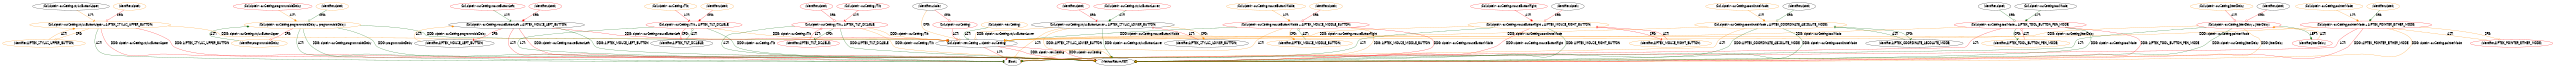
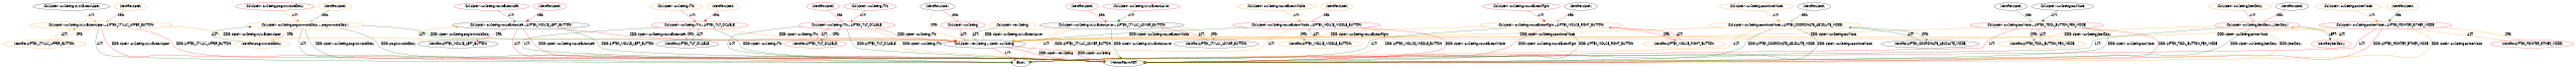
  digraph {
    fontname=Lato
    node [color=darkorange fontname=Lato]
    edge [arrowhead=odot color=red fontname=Lato]
    n1 [color=black label="(Call,aiptek->newSetting = aiptek->curSetting)"]
    n2 [color=black label="(MethodReturn,RET)"]
    n3 [color=black label="(Block,)"]
    n4 [color=red label="(Call,aiptek->curSetting)"]
    n5 [color=red label="(Call,aiptek->curSetting.pointerMode = AIPTEK_POINTER_EITHER_MODE)"]
    n6 [color=red label="(Identifier,AIPTEK_POINTER_EITHER_MODE)"]
    n7 [label="(Call,aiptek->curSetting.programmableDelay = programmableDelay)"]
    n8 [label="(Identifier,programmableDelay)"]
    n9 [label="(Call,aiptek->curSetting.stylusButtonUpper = AIPTEK_STYLUS_UPPER_BUTTON)"]
    n10 [label="(Identifier,AIPTEK_STYLUS_UPPER_BUTTON)"]
    n11 [color=black label="(Call,aiptek->curSetting.mouseButtonLeft = AIPTEK_MOUSE_LEFT_BUTTON)"]
    n12 [color=black label="(Identifier,AIPTEK_MOUSE_LEFT_BUTTON)"]
    n13 [color=red label="(Call,aiptek->curSetting.xTilt = AIPTEK_TILT_DISABLE)"]
    n14 [color=black label="(Identifier,AIPTEK_TILT_DISABLE)"]
    n15 [color=red label="(Call,aiptek->curSetting.yTilt = AIPTEK_TILT_DISABLE)"]
    n16 [color=red label="(Identifier,AIPTEK_TILT_DISABLE)"]
    n17 [color=red label="(Call,aiptek->curSetting.mouseButtonMiddle = AIPTEK_MOUSE_MIDDLE_BUTTON)"]
    n18 [label="(Identifier,AIPTEK_MOUSE_MIDDLE_BUTTON)"]
    n19 [color=red label="(Call,aiptek->curSetting.toolMode = AIPTEK_TOOL_BUTTON_PEN_MODE)"]
    n20 [label="(Identifier,AIPTEK_TOOL_BUTTON_PEN_MODE)"]
    n21 [color=black label="(Call,aiptek->curSetting.stylusButtonLower = AIPTEK_STYLUS_LOWER_BUTTON)"]
    n22 [color=black label="(Identifier,AIPTEK_STYLUS_LOWER_BUTTON)"]
    n23 [label="(Call,aiptek->curSetting.mouseButtonRight = AIPTEK_MOUSE_RIGHT_BUTTON)"]
    n24 [label="(Identifier,AIPTEK_MOUSE_RIGHT_BUTTON)"]
    n25 [label="(Call,aiptek->curSetting.coordinateMode = AIPTEK_COORDINATE_ABSOLUTE_MODE)"]
    n26 [color=black label="(Identifier,AIPTEK_COORDINATE_ABSOLUTE_MODE)"]
    n27 [color=red label="(Call,aiptek->curSetting.jitterDelay = jitterDelay)"]
    n28 [color=red label="(Identifier,jitterDelay)"]
    n29 [color=red label="(Call,aiptek->curSetting.programmableDelay)"]
    n30 [label="(Call,aiptek->curSetting.pointerMode)"]
    n31 [label="(Identifier,aiptek)"]
    n32 [color=red label="(Call,aiptek->curSetting.mouseButtonLeft)"]
    n33 [color=red label="(Identifier,aiptek)"]
    n34 [color=black label="(Identifier,aiptek)"]
    n35 [label="(Identifier,aiptek)"]
    n36 [color=black label="(Call,aiptek->curSetting.stylusButtonUpper)"]
    n37 [color=black label="(Call,aiptek->curSetting.toolMode)"]
    n38 [label="(Call,aiptek->curSetting.mouseButtonMiddle)"]
    n39 [label="(Call,aiptek->curSetting.coordinateMode)"]
    n40 [color=red label="(Call,aiptek->curSetting.mouseButtonRight)"]
    n41 [color=black label="(Identifier,aiptek)"]
    n42 [color=red label="(Identifier,aiptek)"]
    n43 [label="(Identifier,aiptek)"]
    n44 [label="(Call,aiptek->curSetting.xTilt)"]
    n45 [color=black label="(Identifier,aiptek)"]
    n46 [color=red label="(Call,aiptek->curSetting.yTilt)"]
    n47 [label="(Identifier,aiptek)"]
    n48 [color=red label="(Identifier,aiptek)"]
    n49 [label="(Call,aiptek->curSetting.jitterDelay)"]
    n50 [label="(Identifier,aiptek)"]
    n51 [color=red label="(Call,aiptek->curSetting.stylusButtonLower)"]
    n52 [label="(Call,aiptek->newSetting)"]
    n53 [color=black label="(Identifier,aiptek)"]
    n54 [color=black label="(Identifier,usbdev)"]
    n1 -> n2 [label="DDG: aiptek->newSetting"]
    n1 -> n2 [arrowhead=diamond label="DDG: aiptek->curSetting"]
    n1 -> n3 [arrowhead=tee label="AST: "]
    n4 -> n1 [label="AST: "]
    n5 -> n1 [color=darkorange label="DDG: aiptek->curSetting.pointerMode"]
    n5 -> n2 [arrowhead=diamond color=darkorange label="DDG: aiptek->curSetting.pointerMode"]
    n5 -> n2 [label="DDG: AIPTEK_POINTER_EITHER_MODE"]
    n5 -> n3 [arrowhead=tee label="AST: "]
    n5 -> n6 [color=darkorange label="CFG: "]
    n6 -> n5 [color=darkorange label="AST: "]
    n7 -> n1 [arrowhead=tee color=darkgreen label="DDG: aiptek->curSetting.programmableDelay"]
    n7 -> n2 [arrowhead=diamond color=darkgreen label="DDG: aiptek->curSetting.programmableDelay"]
    n7 -> n2 [color=darkgreen label="DDG: programmableDelay"]
    n7 -> n3 [arrowhead=tee color=darkgreen label="AST: "]
    n7 -> n8 [label="CFG: "]
    n8 -> n7 [arrowhead=diamond color=darkgreen label="AST: "]
    n9 -> n1 [arrowhead=diamond color=darkorange label="DDG: aiptek->curSetting.stylusButtonUpper"]
    n9 -> n2 [arrowhead=tee label="DDG: aiptek->curSetting.stylusButtonUpper"]
    n9 -> n2 [label="DDG: AIPTEK_STYLUS_UPPER_BUTTON"]
    n9 -> n3 [arrowhead=tee color=darkgreen label="AST: "]
    n9 -> n10 [color=darkorange label="CFG: "]
    n10 -> n9 [arrowhead=diamond color=darkorange label="AST: "]
    n11 -> n1 [arrowhead=diamond label="DDG: aiptek->curSetting.mouseButtonLeft"]
    n11 -> n2 [arrowhead=diamond label="DDG: aiptek->curSetting.mouseButtonLeft"]
    n11 -> n2 [arrowhead=tee color=darkgreen label="DDG: AIPTEK_MOUSE_LEFT_BUTTON"]
    n11 -> n3 [arrowhead=tee label="AST: "]
    n11 -> n12 [arrowhead=tee label="CFG: "]
    n12 -> n11 [arrowhead=diamond color=darkorange label="AST: "]
    n13 -> n1 [arrowhead=tee color=darkorange label="DDG: aiptek->curSetting.xTilt"]
    n13 -> n2 [arrowhead=tee color=darkgreen label="DDG: aiptek->curSetting.xTilt"]
    n13 -> n3 [color=darkgreen label="AST: "]
    n13 -> n14 [label="CFG: "]
    n14 -> n13 [color=darkgreen label="AST: "]
-   n15 -> n1 [arrowhead=tee color=darkorange label="DDG: aiptek->curSetting.yTilt"]
+   n15 -> n1 [arrowhead=tee label="DDG: aiptek->curSetting.yTilt"]
    n15 -> n2 [arrowhead=diamond color=darkgreen label="DDG: AIPTEK_TILT_DISABLE"]
    n15 -> n2 [arrowhead=diamond color=darkorange label="DDG: aiptek->curSetting.yTilt"]
    n15 -> n3 [arrowhead=tee color=darkgreen label="AST: "]
    n15 -> n16 [arrowhead=tee color=darkgreen label="CFG: "]
    n16 -> n15 [label="AST: "]
    n17 -> n1 [color=darkgreen label="DDG: aiptek->curSetting.mouseButtonMiddle"]
    n17 -> n2 [arrowhead=diamond label="DDG: aiptek->curSetting.mouseButtonMiddle"]
    n17 -> n2 [arrowhead=diamond color=darkorange label="DDG: AIPTEK_MOUSE_MIDDLE_BUTTON"]
    n17 -> n3 [arrowhead=tee color=darkorange label="AST: "]
    n17 -> n18 [arrowhead=diamond color=darkorange label="CFG: "]
    n18 -> n17 [color=darkgreen label="AST: "]
    n19 -> n1 [arrowhead=tee color=darkorange label="DDG: aiptek->curSetting.toolMode"]
    n19 -> n2 [arrowhead=tee label="DDG: AIPTEK_TOOL_BUTTON_PEN_MODE"]
    n19 -> n2 [color=darkgreen label="DDG: aiptek->curSetting.toolMode"]
    n19 -> n3 [label="AST: "]
    n19 -> n20 [arrowhead=tee color=darkgreen label="CFG: "]
    n20 -> n19 [label="AST: "]
    n21 -> n1 [color=darkorange label="DDG: aiptek->curSetting.stylusButtonLower"]
    n21 -> n2 [arrowhead=diamond color=darkgreen label="DDG: aiptek->curSetting.stylusButtonLower"]
    n21 -> n2 [arrowhead=diamond color=darkorange label="DDG: AIPTEK_STYLUS_LOWER_BUTTON"]
    n21 -> n3 [color=darkorange label="AST: "]
    n21 -> n22 [arrowhead=diamond color=darkorange label="CFG: "]
    n22 -> n21 [label="AST: "]
    n23 -> n1 [arrowhead=tee color=darkorange label="DDG: aiptek->curSetting.mouseButtonRight"]
    n23 -> n2 [arrowhead=tee color=darkgreen label="DDG: AIPTEK_MOUSE_RIGHT_BUTTON"]
    n23 -> n2 [label="DDG: aiptek->curSetting.mouseButtonRight"]
    n23 -> n3 [color=darkgreen label="AST: "]
    n23 -> n24 [arrowhead=tee label="CFG: "]
    n24 -> n23 [arrowhead=tee label="AST: "]
    n25 -> n1 [arrowhead=tee color=darkorange label="DDG: aiptek->curSetting.coordinateMode"]
    n25 -> n2 [arrowhead=diamond color=darkgreen label="DDG: aiptek->curSetting.coordinateMode"]
    n25 -> n2 [arrowhead=diamond color=darkgreen label="DDG: AIPTEK_COORDINATE_ABSOLUTE_MODE"]
    n25 -> n3 [arrowhead=tee color=darkorange label="AST: "]
    n25 -> n26 [arrowhead=tee color=darkgreen label="CFG: "]
    n26 -> n25 [arrowhead=tee color=darkgreen label="AST: "]
    n27 -> n1 [color=darkorange label="DDG: aiptek->curSetting.jitterDelay"]
    n27 -> n2 [arrowhead=diamond color=darkorange label="DDG: jitterDelay"]
    n27 -> n2 [color=darkgreen label="DDG: aiptek->curSetting.jitterDelay"]
    n27 -> n3 [arrowhead=diamond color=darkgreen label="AST: "]
    n27 -> n28 [arrowhead=diamond color=darkgreen label="LEFT: "]
    n28 -> n27 [arrowhead=diamond color=darkorange label="AST: "]
    n29 -> n7 [arrowhead=diamond color=darkorange label="AST: "]
    n30 -> n5 [arrowhead=diamond color=darkorange label="AST: "]
    n31 -> n7 [color=darkgreen label="CFG: "]
    n32 -> n11 [arrowhead=tee color=darkgreen label="AST: "]
    n33 -> n15 [label="CFG: "]
    n34 -> n19 [color=darkgreen label="CFG: "]
    n35 -> n5 [arrowhead=diamond color=darkgreen label="CFG: "]
    n36 -> n9 [arrowhead=tee color=darkorange label="AST: "]
    n37 -> n19 [arrowhead=diamond color=darkgreen label="AST: "]
    n38 -> n17 [arrowhead=diamond color=darkorange label="AST: "]
    n39 -> n25 [arrowhead=diamond color=darkorange label="AST: "]
    n40 -> n23 [arrowhead=diamond label="AST: "]
    n41 -> n23 [label="CFG: "]
    n42 -> n21 [arrowhead=tee label="CFG: "]
    n43 -> n17 [label="CFG: "]
    n44 -> n13 [arrowhead=tee label="AST: "]
    n45 -> n25 [color=darkgreen label="CFG: "]
    n46 -> n15 [arrowhead=tee label="AST: "]
    n47 -> n9 [label="CFG: "]
    n48 -> n11 [arrowhead=diamond label="CFG: "]
    n49 -> n27 [label="AST: "]
    n50 -> n13 [arrowhead=diamond label="CFG: "]
    n51 -> n21 [arrowhead=diamond color=darkgreen label="AST: "]
    n52 -> n1 [color=darkgreen label="AST: "]
    n53 -> n27 [label="CFG: "]
    n54 -> n1 [color=darkorange label="CFG: "]
    n54 -> n4 [label="CFG: "]
  }
